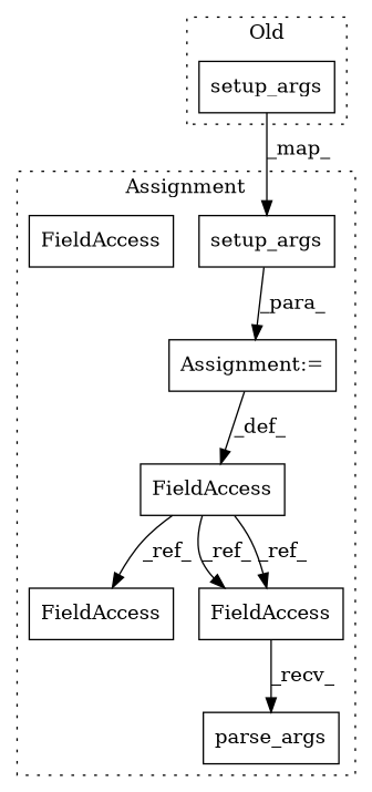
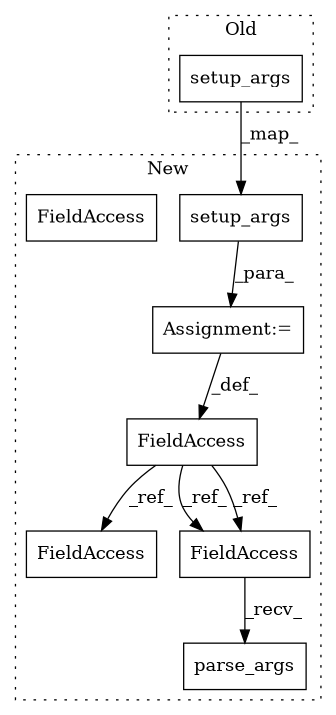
  digraph {
    node [a=22 l=6 s=448 shape=box]
    n1 [a=32 l=12 label=setup_args s=424]
    n2 [a=32 l=12 label=parse_args s=455]
    n3 [label=FieldAccess]
    n4 [label=FieldAccess s=417]
    n5 [label=FieldAccess s=490]
    n6 [a=7 l=1 label="Assignment:=" s=423]
    n7 [label=FieldAccess]
    n8 [a=32 l=12 label=setup_args s=366]
    subgraph cluster_1 {
-     label=Assignment
+     label=New
      style=dotted
      n1
      n2
      n3
      n4
      n5
      n6
      n7
    }
    subgraph cluster_2 {
      label=Old
      style=dotted
      n8
    }
    n1 -> n6 [label=_para_]
    n4 -> n5 [label=_ref_]
    n4 -> n7 [label=_ref_]
    n4 -> n7 [label=_ref_]
    n6 -> n4 [label=_def_]
    n7 -> n2 [label=_recv_]
    n8 -> n1 [label=_map_]
  }
